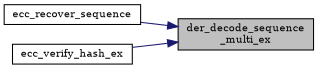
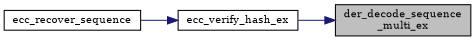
  digraph {
    fontname="DejaVu Serif"
    rankdir=RL
    node [color=black fillcolor=white fontname="DejaVu Serif" fontsize=10 shape=record style=filled]
    edge [color=midnightblue dir=back fontname="DejaVu Serif" fontsize=10 labelfontname=Helvetica labelfontsize=10 style=solid]
    n1 [fillcolor=grey75 fontcolor=black height=0.2 label="der_decode_sequence\l_multi_ex" width=0.4]
    n2 [height=0.2 label=ecc_recover_sequence width=0.4]
    n3 [height=0.2 label=ecc_verify_hash_ex width=0.4]
-   n1 -> n2
+   n3 -> n2
    n1 -> n3
  }
